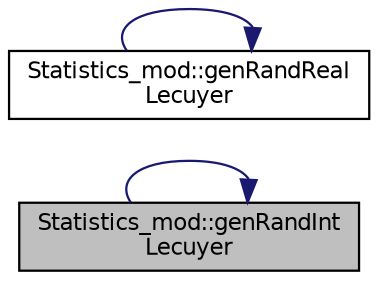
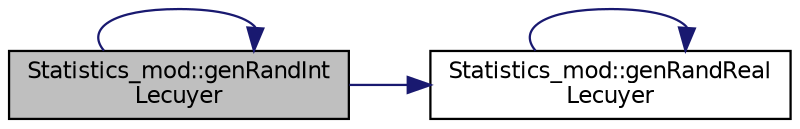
  digraph {
    rankdir=LR
    node [color=black fontname=Helvetica fontsize=10 shape=record style=filled]
    edge [color=midnightblue fontname=Helvetica fontsize=10 labelfontname=Helvetica labelfontsize=10 style=solid]
    n1 [fillcolor=grey75 fontcolor=black height=0.2 label="Statistics_mod::genRandInt\lLecuyer" width=0.4]
    n2 [fillcolor=white height=0.2 label="Statistics_mod::genRandReal\lLecuyer" width=0.4]
    n1 -> n1
+   n1 -> n2
    n2 -> n2
  }
